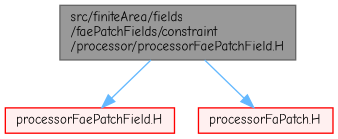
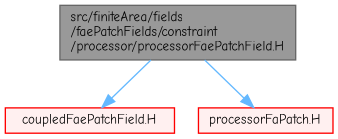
  digraph {
    fontname="Comic Neue"
    node [color=red fillcolor="#FFF0F0" fontname="Comic Neue" fontsize=10 shape=box style=filled]
    edge [color=steelblue1 fontname="Comic Neue" fontsize=10 labelfontname=Helvetica labelfontsize=10 style=solid]
    n1 [color=gray40 fillcolor=grey60 fontcolor=black height=0.2 label="src/finiteArea/fields\l/faePatchFields/constraint\l/processor/processorFaePatchField.H" width=0.4]
-   n2 [height=0.2 label="processorFaePatchField.H" width=0.4]
+   n2 [height=0.2 label="coupledFaePatchField.H" width=0.4]
    n3 [height=0.2 label="processorFaPatch.H" width=0.4]
    n1 -> n2
    n1 -> n3
  }
